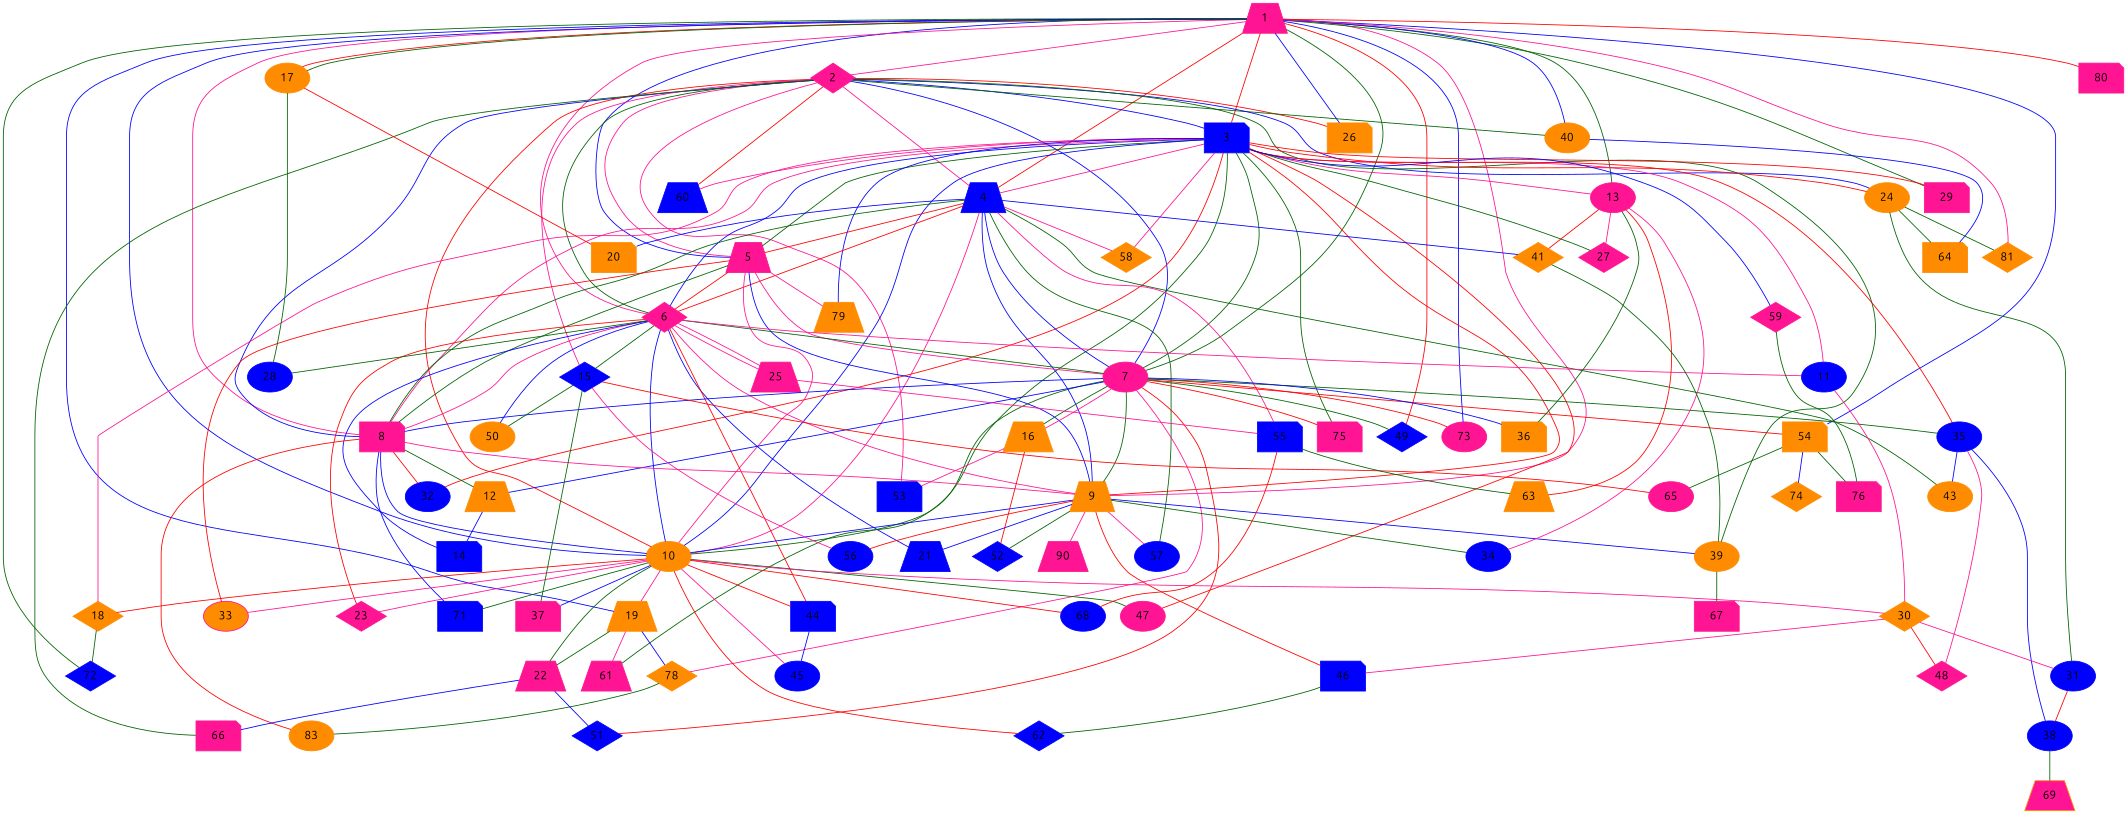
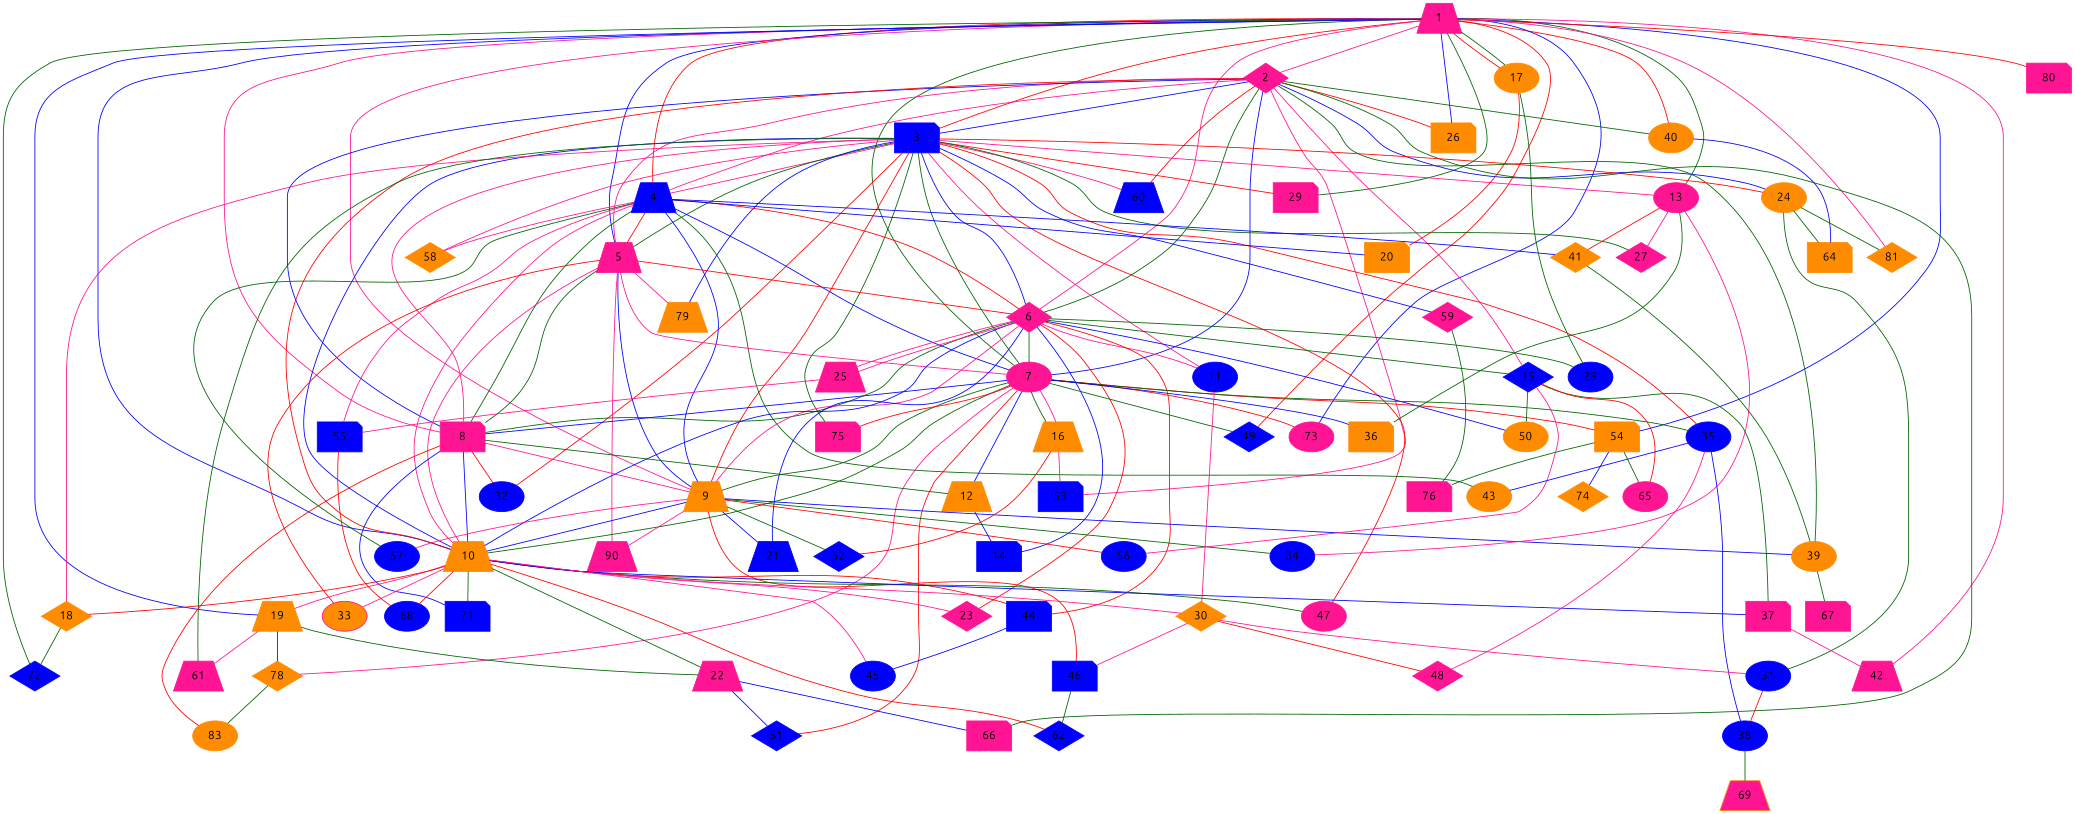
  graph {
    fontname=Ubuntu
    node [color=deeppink fontname=Ubuntu shape=ellipse style=filled]
    edge [color=darkgreen fontname=Ubuntu]
    1 [shape=trapezium]
    2 [shape=diamond]
    3 [color=blue shape=note]
    4 [color=blue shape=trapezium]
    5 [shape=trapezium]
    6 [shape=diamond]
    7
    8 [shape=note]
    9 [color=darkorange shape=trapezium]
-   10 [color=darkorange]
+   10 [color=darkorange shape=trapezium]
    13
    17 [color=darkorange]
    19 [color=darkorange shape=trapezium]
    26 [color=darkorange shape=note]
    29 [shape=note]
    40 [color=darkorange]
+   42 [shape=trapezium]
    49 [color=blue shape=diamond]
    54 [color=darkorange shape=note]
    72 [color=blue shape=diamond]
    73
    80 [shape=note]
    81 [color=darkorange shape=diamond]
    15 [color=blue shape=diamond]
    24 [color=darkorange]
    39 [color=darkorange]
    53 [color=blue shape=note]
    60 [color=blue shape=trapezium]
    66 [shape=note]
    11 [color=blue]
    18 [color=darkorange shape=diamond]
    27 [shape=diamond]
    32 [color=blue]
    35 [color=blue]
    47
    58 [color=darkorange shape=diamond]
    59 [shape=diamond]
    61 [shape=trapezium]
    75 [shape=note]
    79 [color=darkorange shape=trapezium]
    20 [color=darkorange shape=note]
    41 [color=darkorange shape=diamond]
    43 [color=darkorange]
    55 [color=blue shape=note]
    57 [color=blue]
    33 [fillcolor=darkorange]
    n47 [label=90 shape=trapezium]
    14 [color=blue shape=note]
    21 [color=blue shape=trapezium]
    23 [shape=diamond]
    25 [shape=trapezium]
    28 [color=blue]
    44 [color=blue shape=note]
    50 [color=darkorange]
    12 [color=darkorange shape=trapezium]
    16 [color=darkorange shape=trapezium]
    36 [color=darkorange shape=note]
    51 [color=blue shape=diamond]
    78 [color=darkorange shape=diamond]
    71 [color=blue shape=note]
    83 [color=darkorange]
    34 [color=blue]
    46 [color=blue shape=note]
    52 [color=blue shape=diamond]
    56 [color=blue]
    22 [shape=trapezium]
    30 [color=darkorange shape=diamond]
    37 [shape=note]
    45 [color=blue]
    62 [color=blue shape=diamond]
    68 [color=blue]
-   63 [color=darkorange shape=trapezium]
    64 [color=darkorange shape=note]
    74 [color=darkorange shape=diamond]
    65
    76 [shape=note]
    69 [color=darkorange fillcolor=deeppink shape=trapezium]
    31 [color=blue]
    67 [shape=note]
    48 [shape=diamond]
    38 [color=blue]
    1 -- 2 [color=deeppink]
    1 -- 3 [color=red]
    1 -- 4 [color=red]
    1 -- 5 [color=blue]
    1 -- 6 [color=deeppink]
    1 -- 7
    1 -- 8 [color=deeppink]
    1 -- 9 [color=deeppink]
    1 -- 10 [color=blue]
    1 -- 13
    1 -- 17 [color=red]
    1 -- 17
    1 -- 19 [color=blue]
    1 -- 26 [color=blue]
    1 -- 29
-   1 -- 40 [color=blue]
+   1 -- 40 [color=red]
+   1 -- 42 [color=deeppink]
    1 -- 49 [color=red]
    1 -- 54 [color=blue]
    1 -- 72
    1 -- 73 [color=blue]
    1 -- 80 [color=red]
    1 -- 81 [color=deeppink]
    2 -- 3 [color=blue]
    2 -- 4 [color=deeppink]
    2 -- 5 [color=deeppink]
    2 -- 6
    2 -- 7 [color=blue]
    2 -- 8 [color=blue]
    2 -- 10 [color=red]
    2 -- 26 [color=red]
    2 -- 40
    2 -- 15 [color=deeppink]
    2 -- 24 [color=blue]
    2 -- 39
    2 -- 53 [color=deeppink]
    2 -- 60 [color=red]
    2 -- 66
    3 -- 4 [color=deeppink]
    3 -- 5
    3 -- 6 [color=blue]
    3 -- 7
    3 -- 8 [color=deeppink]
    3 -- 9 [color=red]
    3 -- 10 [color=blue]
    3 -- 13 [color=deeppink]
    3 -- 29 [color=red]
    3 -- 24 [color=red]
    3 -- 60 [color=deeppink]
    3 -- 11 [color=deeppink]
    3 -- 18 [color=deeppink]
    3 -- 27
    3 -- 32 [color=red]
    3 -- 35 [color=red]
    3 -- 47 [color=red]
    3 -- 58 [color=deeppink]
    3 -- 59 [color=blue]
    3 -- 61
    3 -- 75
    3 -- 79 [color=blue]
    4 -- 5 [color=red]
    4 -- 6 [color=red]
    4 -- 7 [color=blue]
    4 -- 8
    4 -- 9 [color=blue]
    4 -- 10 [color=deeppink]
    4 -- 58 [color=deeppink]
    4 -- 20 [color=blue]
    4 -- 41 [color=blue]
    4 -- 43
    4 -- 55 [color=deeppink]
    4 -- 57
    5 -- 6 [color=red]
    5 -- 7 [color=deeppink]
    5 -- 8
    5 -- 9 [color=blue]
    5 -- 10 [color=deeppink]
    5 -- 79 [color=deeppink]
    5 -- 33 [color=red]
+   5 -- n47 [color=deeppink]
    6 -- 7
-   6 -- 8 [color=deeppink]
+   6 -- 8
    6 -- 9 [color=deeppink]
    6 -- 10 [color=blue]
    6 -- 15
    6 -- 11 [color=deeppink]
    6 -- 14 [color=blue]
    6 -- 21 [color=blue]
    6 -- 23 [color=red]
    6 -- 25 [color=deeppink]
    6 -- 25 [color=deeppink]
    6 -- 28
    6 -- 44 [color=red]
    6 -- 50 [color=blue]
    7 -- 8 [color=blue]
    7 -- 9
    7 -- 10
    7 -- 49
    7 -- 54 [color=red]
    7 -- 73 [color=red]
    7 -- 35
    7 -- 75 [color=red]
    7 -- 12 [color=blue]
    7 -- 16
    7 -- 16 [color=deeppink]
    7 -- 36 [color=blue]
    7 -- 51 [color=red]
    7 -- 78 [color=deeppink]
    8 -- 9 [color=deeppink]
    8 -- 10 [color=blue]
    8 -- 32 [color=red]
    8 -- 12
    8 -- 71 [color=blue]
    8 -- 83 [color=red]
    9 -- 10 [color=blue]
    9 -- 39 [color=blue]
    9 -- 57 [color=deeppink]
    9 -- n47 [color=deeppink]
    9 -- 21 [color=blue]
    9 -- 34
    9 -- 46 [color=red]
    9 -- 52
    9 -- 56 [color=red]
    10 -- 19 [color=deeppink]
    10 -- 18 [color=red]
    10 -- 47
    10 -- 33 [color=deeppink]
    10 -- 23 [color=deeppink]
    10 -- 44 [color=red]
    10 -- 71
    10 -- 22
    10 -- 30 [color=deeppink]
    10 -- 37 [color=blue]
    10 -- 45 [color=deeppink]
    10 -- 62 [color=red]
    10 -- 68 [color=red]
    13 -- 27 [color=deeppink]
    13 -- 41 [color=red]
    13 -- 36
    13 -- 34 [color=deeppink]
-   13 -- 63 [color=red]
    17 -- 20 [color=red]
    17 -- 28
    19 -- 61 [color=deeppink]
    19 -- 78 [color=blue]
    19 -- 22
    40 -- 64 [color=blue]
    54 -- 74 [color=blue]
    54 -- 65
    54 -- 76
    15 -- 50
    15 -- 56 [color=deeppink]
    15 -- 37
    15 -- 65 [color=red]
    24 -- 81
    24 -- 64
    24 -- 31
    39 -- 67
    11 -- 30 [color=deeppink]
    18 -- 72
    35 -- 43 [color=blue]
    35 -- 48 [color=deeppink]
    35 -- 38 [color=blue]
    59 -- 76
    41 -- 39
    55 -- 68 [color=red]
-   55 -- 63
    25 -- 55 [color=deeppink]
    44 -- 45 [color=blue]
    12 -- 14 [color=blue]
    16 -- 53 [color=deeppink]
    16 -- 52 [color=red]
    78 -- 83
    46 -- 62
    22 -- 66 [color=blue]
    22 -- 51 [color=blue]
    30 -- 46 [color=deeppink]
    30 -- 31 [color=deeppink]
    30 -- 48 [color=red]
+   37 -- 42 [color=deeppink]
    31 -- 38 [color=red]
    38 -- 69
  }
